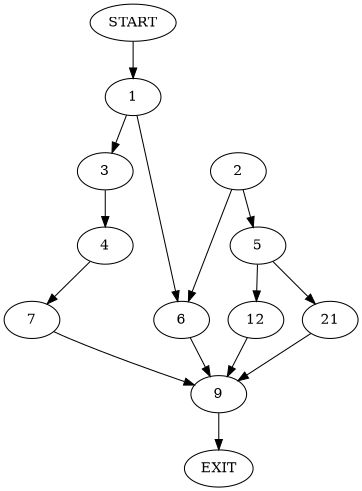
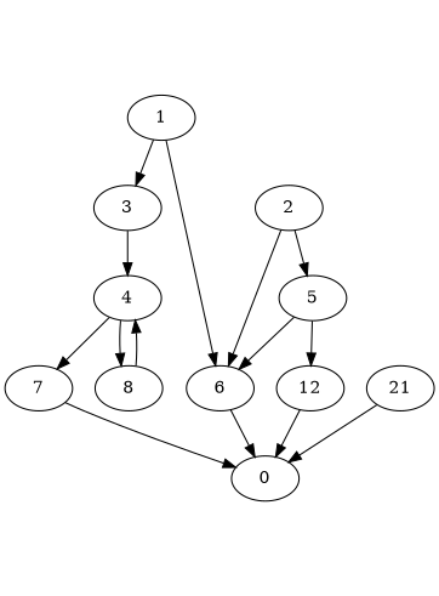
  digraph {
-   n1 [label=START]
    1
    3
    6
-   n5 [label=EXIT]
    2
    5
    4
    n9 [label=12]
    n10 [label=21]
-   9
+   9 [label=0]
    7
-   n1 -> 1
+   8
    1 -> 3
    1 -> 6
    3 -> 4
    6 -> 9
    2 -> 6
    2 -> 5
    5 -> n9
-   5 -> n10
+   5 -> 6
    4 -> 7
+   4 -> 8
    n9 -> 9
    n10 -> 9
-   9 -> n5
    7 -> 9
+   8 -> 4
  }
